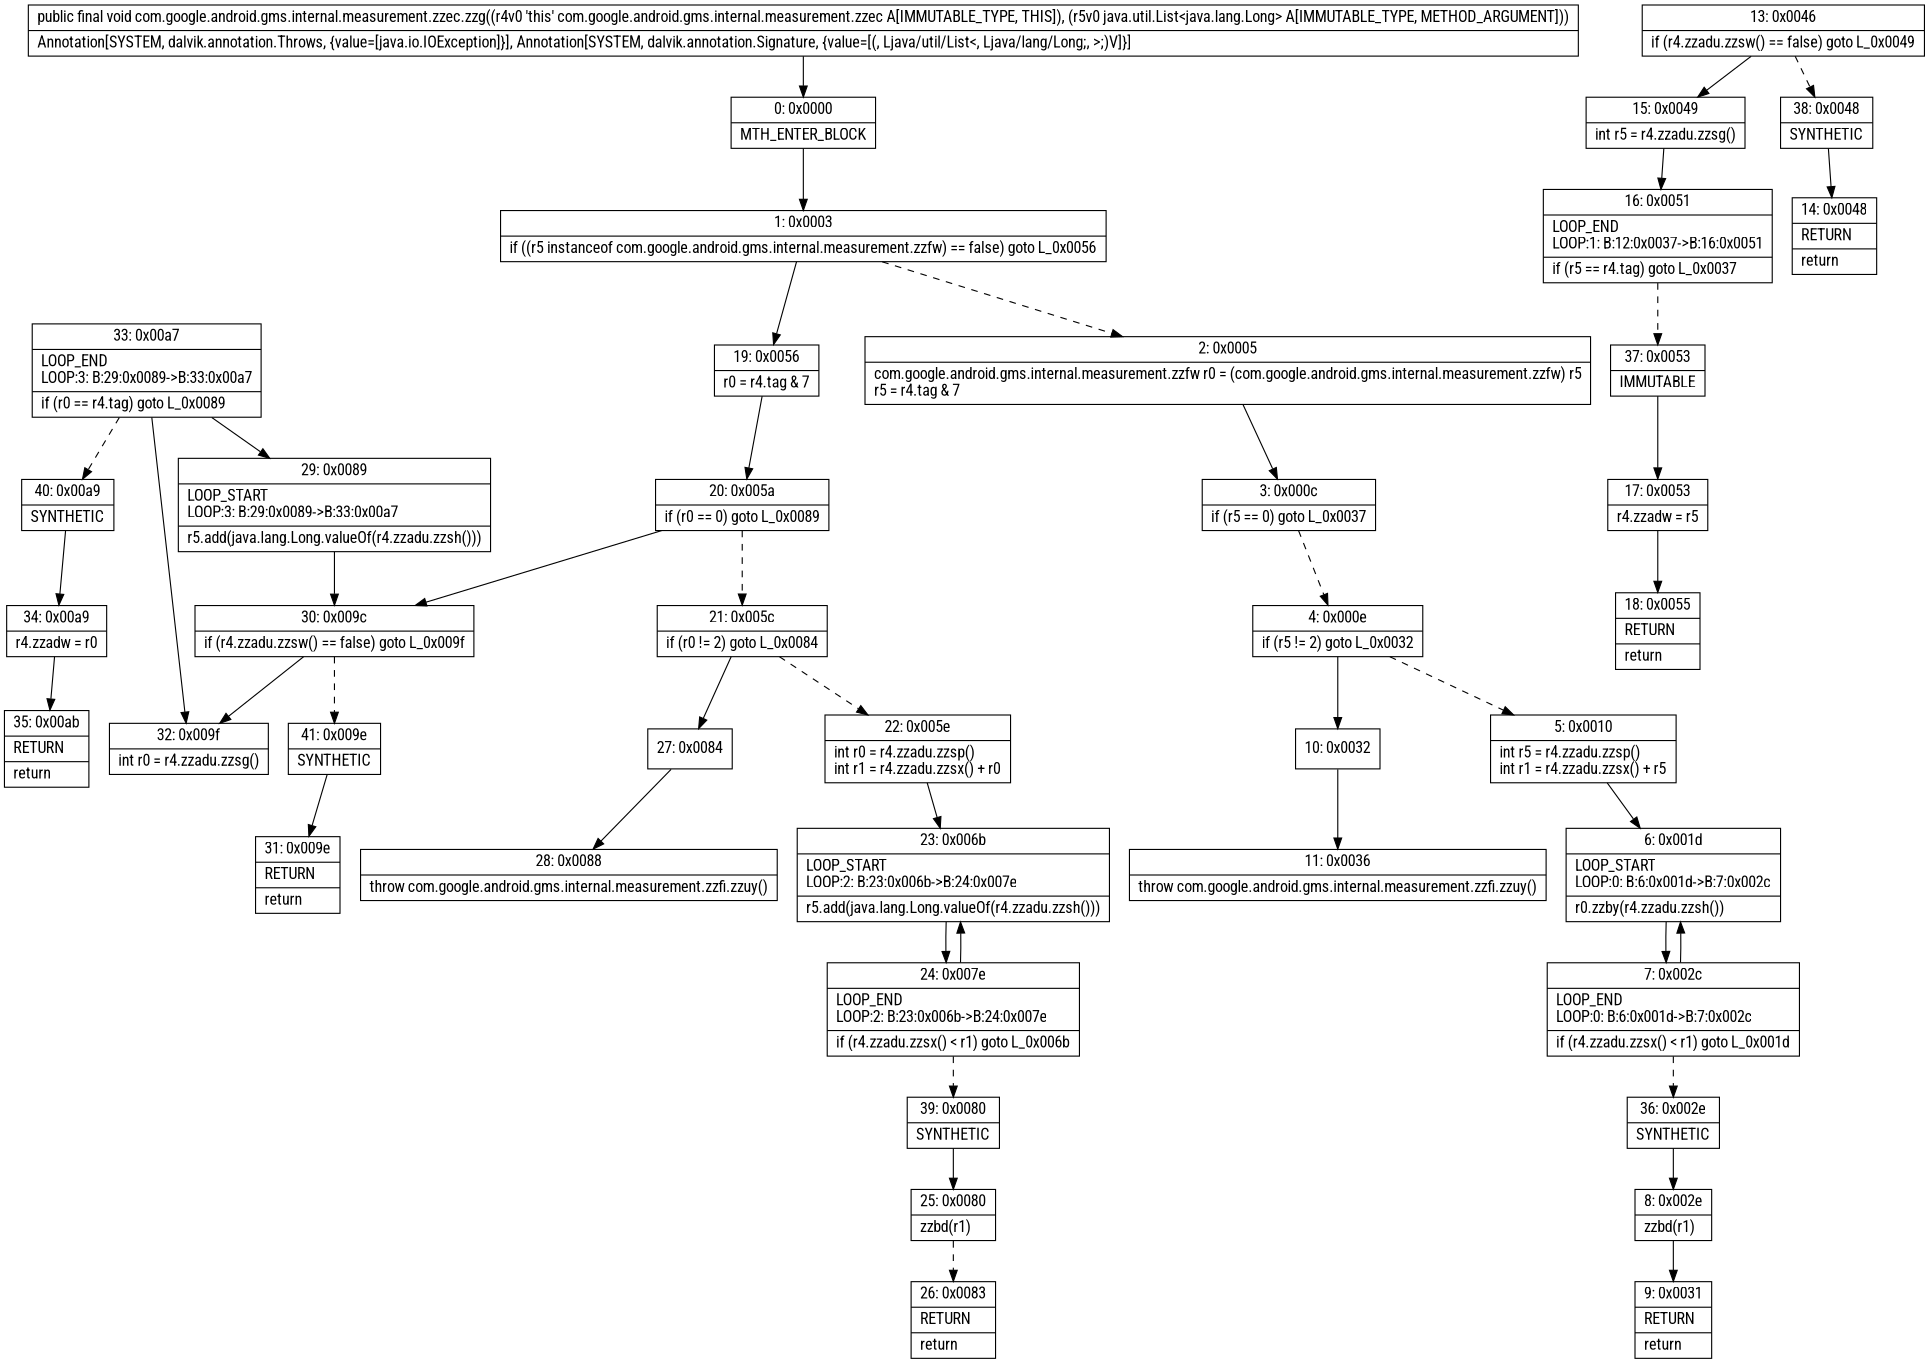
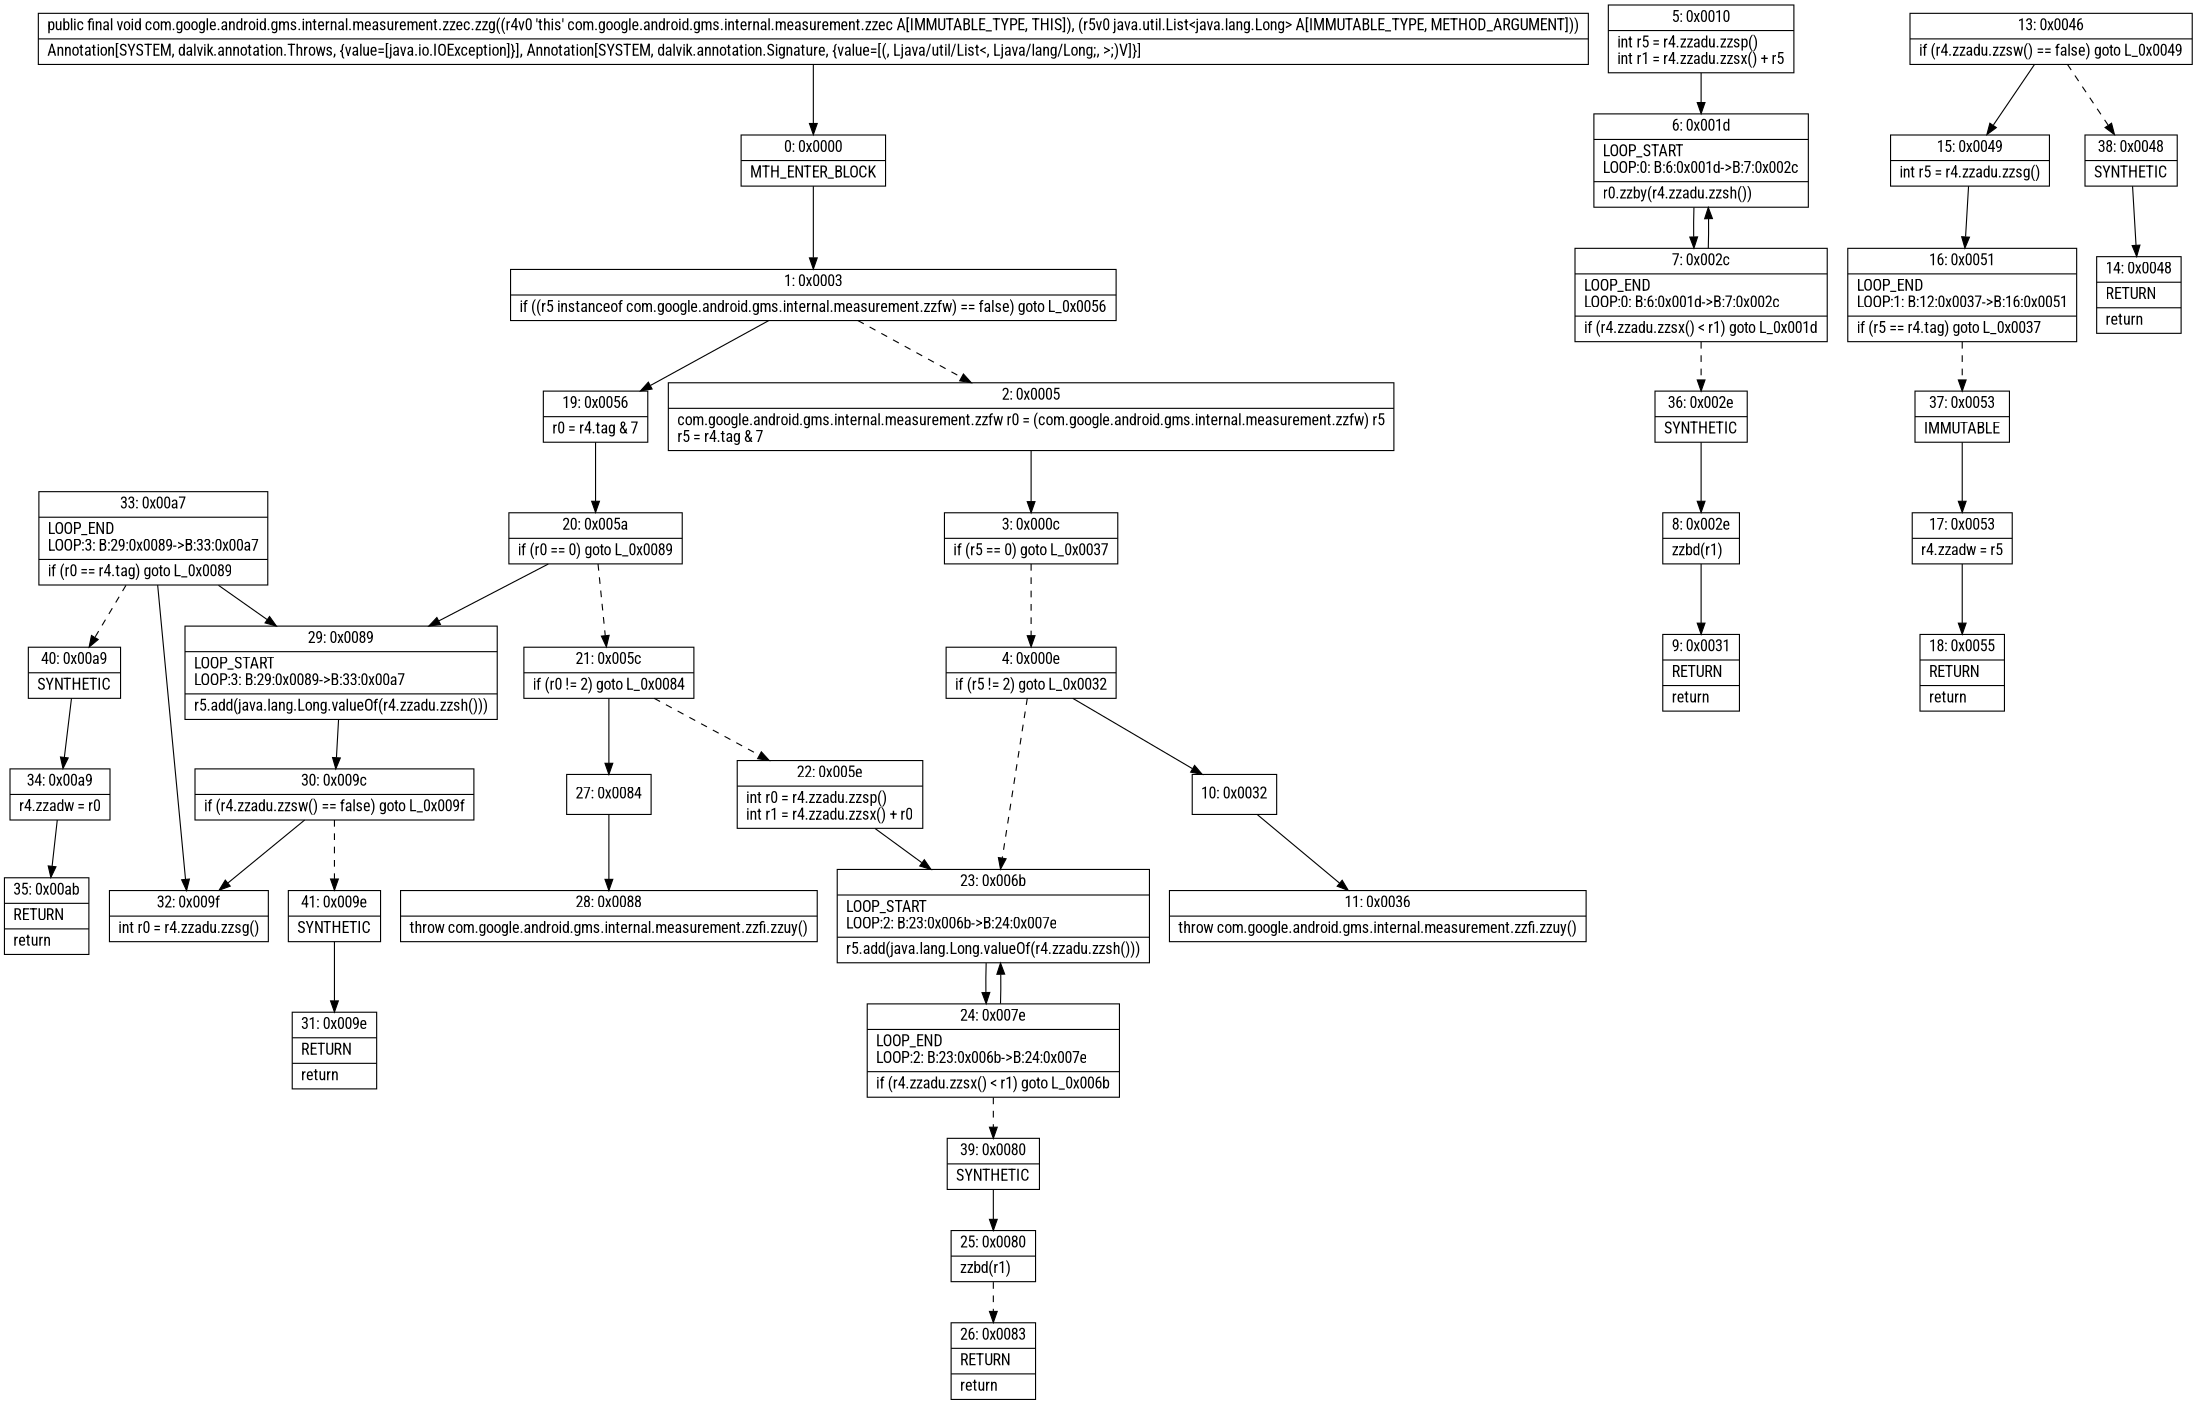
  digraph {
    fontname="Roboto Condensed"
    node [fontname="Roboto Condensed" shape=record]
    edge [fontname="Roboto Condensed"]
    n1 [label="{0\:\ 0x0000|MTH_ENTER_BLOCK\l}"]
    n2 [label="{1\:\ 0x0003|if ((r5 instanceof com.google.android.gms.internal.measurement.zzfw) == false) goto L_0x0056\l}"]
    n3 [label="{2\:\ 0x0005|com.google.android.gms.internal.measurement.zzfw r0 = (com.google.android.gms.internal.measurement.zzfw) r5\lr5 = r4.tag & 7\l}"]
    n4 [label="{19\:\ 0x0056|r0 = r4.tag & 7\l}"]
    n5 [label="{3\:\ 0x000c|if (r5 == 0) goto L_0x0037\l}"]
    n6 [label="{20\:\ 0x005a|if (r0 == 0) goto L_0x0089\l}"]
    n7 [label="{4\:\ 0x000e|if (r5 != 2) goto L_0x0032\l}"]
    n8 [label="{5\:\ 0x0010|int r5 = r4.zzadu.zzsp()\lint r1 = r4.zzadu.zzsx() + r5\l}"]
    n9 [label="{10\:\ 0x0032}"]
    n10 [label="{6\:\ 0x001d|LOOP_START\lLOOP:0: B:6:0x001d\-\>B:7:0x002c\l|r0.zzby(r4.zzadu.zzsh())\l}"]
    n11 [label="{11\:\ 0x0036|throw com.google.android.gms.internal.measurement.zzfi.zzuy()\l}"]
    n12 [label="{7\:\ 0x002c|LOOP_END\lLOOP:0: B:6:0x001d\-\>B:7:0x002c\l|if (r4.zzadu.zzsx() \< r1) goto L_0x001d\l}"]
    n13 [label="{36\:\ 0x002e|SYNTHETIC\l}"]
    n14 [label="{8\:\ 0x002e|zzbd(r1)\l}"]
    n15 [label="{9\:\ 0x0031|RETURN\l|return\l}"]
    n16 [label="{13\:\ 0x0046|if (r4.zzadu.zzsw() == false) goto L_0x0049\l}"]
    n17 [label="{15\:\ 0x0049|int r5 = r4.zzadu.zzsg()\l}"]
    n18 [label="{38\:\ 0x0048|SYNTHETIC\l}"]
    n19 [label="{16\:\ 0x0051|LOOP_END\lLOOP:1: B:12:0x0037\-\>B:16:0x0051\l|if (r5 == r4.tag) goto L_0x0037\l}"]
    n20 [label="{14\:\ 0x0048|RETURN\l|return\l}"]
    n21 [label="{37\:\ 0x0053|IMMUTABLE\l}"]
    n22 [label="{17\:\ 0x0053|r4.zzadw = r5\l}"]
    n23 [label="{18\:\ 0x0055|RETURN\l|return\l}"]
    n24 [label="{21\:\ 0x005c|if (r0 != 2) goto L_0x0084\l}"]
    n25 [label="{29\:\ 0x0089|LOOP_START\lLOOP:3: B:29:0x0089\-\>B:33:0x00a7\l|r5.add(java.lang.Long.valueOf(r4.zzadu.zzsh()))\l}"]
    n26 [label="{22\:\ 0x005e|int r0 = r4.zzadu.zzsp()\lint r1 = r4.zzadu.zzsx() + r0\l}"]
    n27 [label="{27\:\ 0x0084}"]
    n28 [label="{30\:\ 0x009c|if (r4.zzadu.zzsw() == false) goto L_0x009f\l}"]
    n29 [label="{23\:\ 0x006b|LOOP_START\lLOOP:2: B:23:0x006b\-\>B:24:0x007e\l|r5.add(java.lang.Long.valueOf(r4.zzadu.zzsh()))\l}"]
    n30 [label="{28\:\ 0x0088|throw com.google.android.gms.internal.measurement.zzfi.zzuy()\l}"]
    n31 [label="{24\:\ 0x007e|LOOP_END\lLOOP:2: B:23:0x006b\-\>B:24:0x007e\l|if (r4.zzadu.zzsx() \< r1) goto L_0x006b\l}"]
    n32 [label="{39\:\ 0x0080|SYNTHETIC\l}"]
    n33 [label="{25\:\ 0x0080|zzbd(r1)\l}"]
    n34 [label="{26\:\ 0x0083|RETURN\l|return\l}"]
    n35 [label="{32\:\ 0x009f|int r0 = r4.zzadu.zzsg()\l}"]
    n36 [label="{41\:\ 0x009e|SYNTHETIC\l}"]
    n37 [label="{31\:\ 0x009e|RETURN\l|return\l}"]
    n38 [label="{33\:\ 0x00a7|LOOP_END\lLOOP:3: B:29:0x0089\-\>B:33:0x00a7\l|if (r0 == r4.tag) goto L_0x0089\l}"]
    n39 [label="{40\:\ 0x00a9|SYNTHETIC\l}"]
    n40 [label="{34\:\ 0x00a9|r4.zzadw = r0\l}"]
    n41 [label="{35\:\ 0x00ab|RETURN\l|return\l}"]
    n42 [label="{public final void com.google.android.gms.internal.measurement.zzec.zzg((r4v0 'this' com.google.android.gms.internal.measurement.zzec A[IMMUTABLE_TYPE, THIS]), (r5v0 java.util.List\<java.lang.Long\> A[IMMUTABLE_TYPE, METHOD_ARGUMENT]))  | Annotation[SYSTEM, dalvik.annotation.Throws, \{value=[java.io.IOException]\}], Annotation[SYSTEM, dalvik.annotation.Signature, \{value=[(, Ljava\/util\/List\<, Ljava\/lang\/Long;, \>;)V]\}]\l}"]
    n1 -> n2
    n2 -> n3 [style=dashed]
    n2 -> n4
    n3 -> n5
    n4 -> n6
    n5 -> n7 [style=dashed]
    n6 -> n24 [style=dashed]
-   n6 -> n28
-   n7 -> n8 [style=dashed]
+   n6 -> n25
+   n7 -> n29 [style=dashed]
    n7 -> n9
    n8 -> n10
    n9 -> n11
    n10 -> n12
    n12 -> n10
    n12 -> n13 [style=dashed]
    n13 -> n14
    n14 -> n15
    n16 -> n17
    n16 -> n18 [style=dashed]
    n17 -> n19
    n18 -> n20
    n19 -> n21 [style=dashed]
    n21 -> n22
    n22 -> n23
    n24 -> n26 [style=dashed]
    n24 -> n27
    n25 -> n28
    n26 -> n29
    n27 -> n30
    n28 -> n35
    n28 -> n36 [style=dashed]
    n29 -> n31
    n31 -> n29
    n31 -> n32 [style=dashed]
    n32 -> n33
    n33 -> n34 [style=dashed]
    n36 -> n37
    n38 -> n25
    n38 -> n35
    n38 -> n39 [style=dashed]
    n39 -> n40
    n40 -> n41
    n42 -> n1
  }
